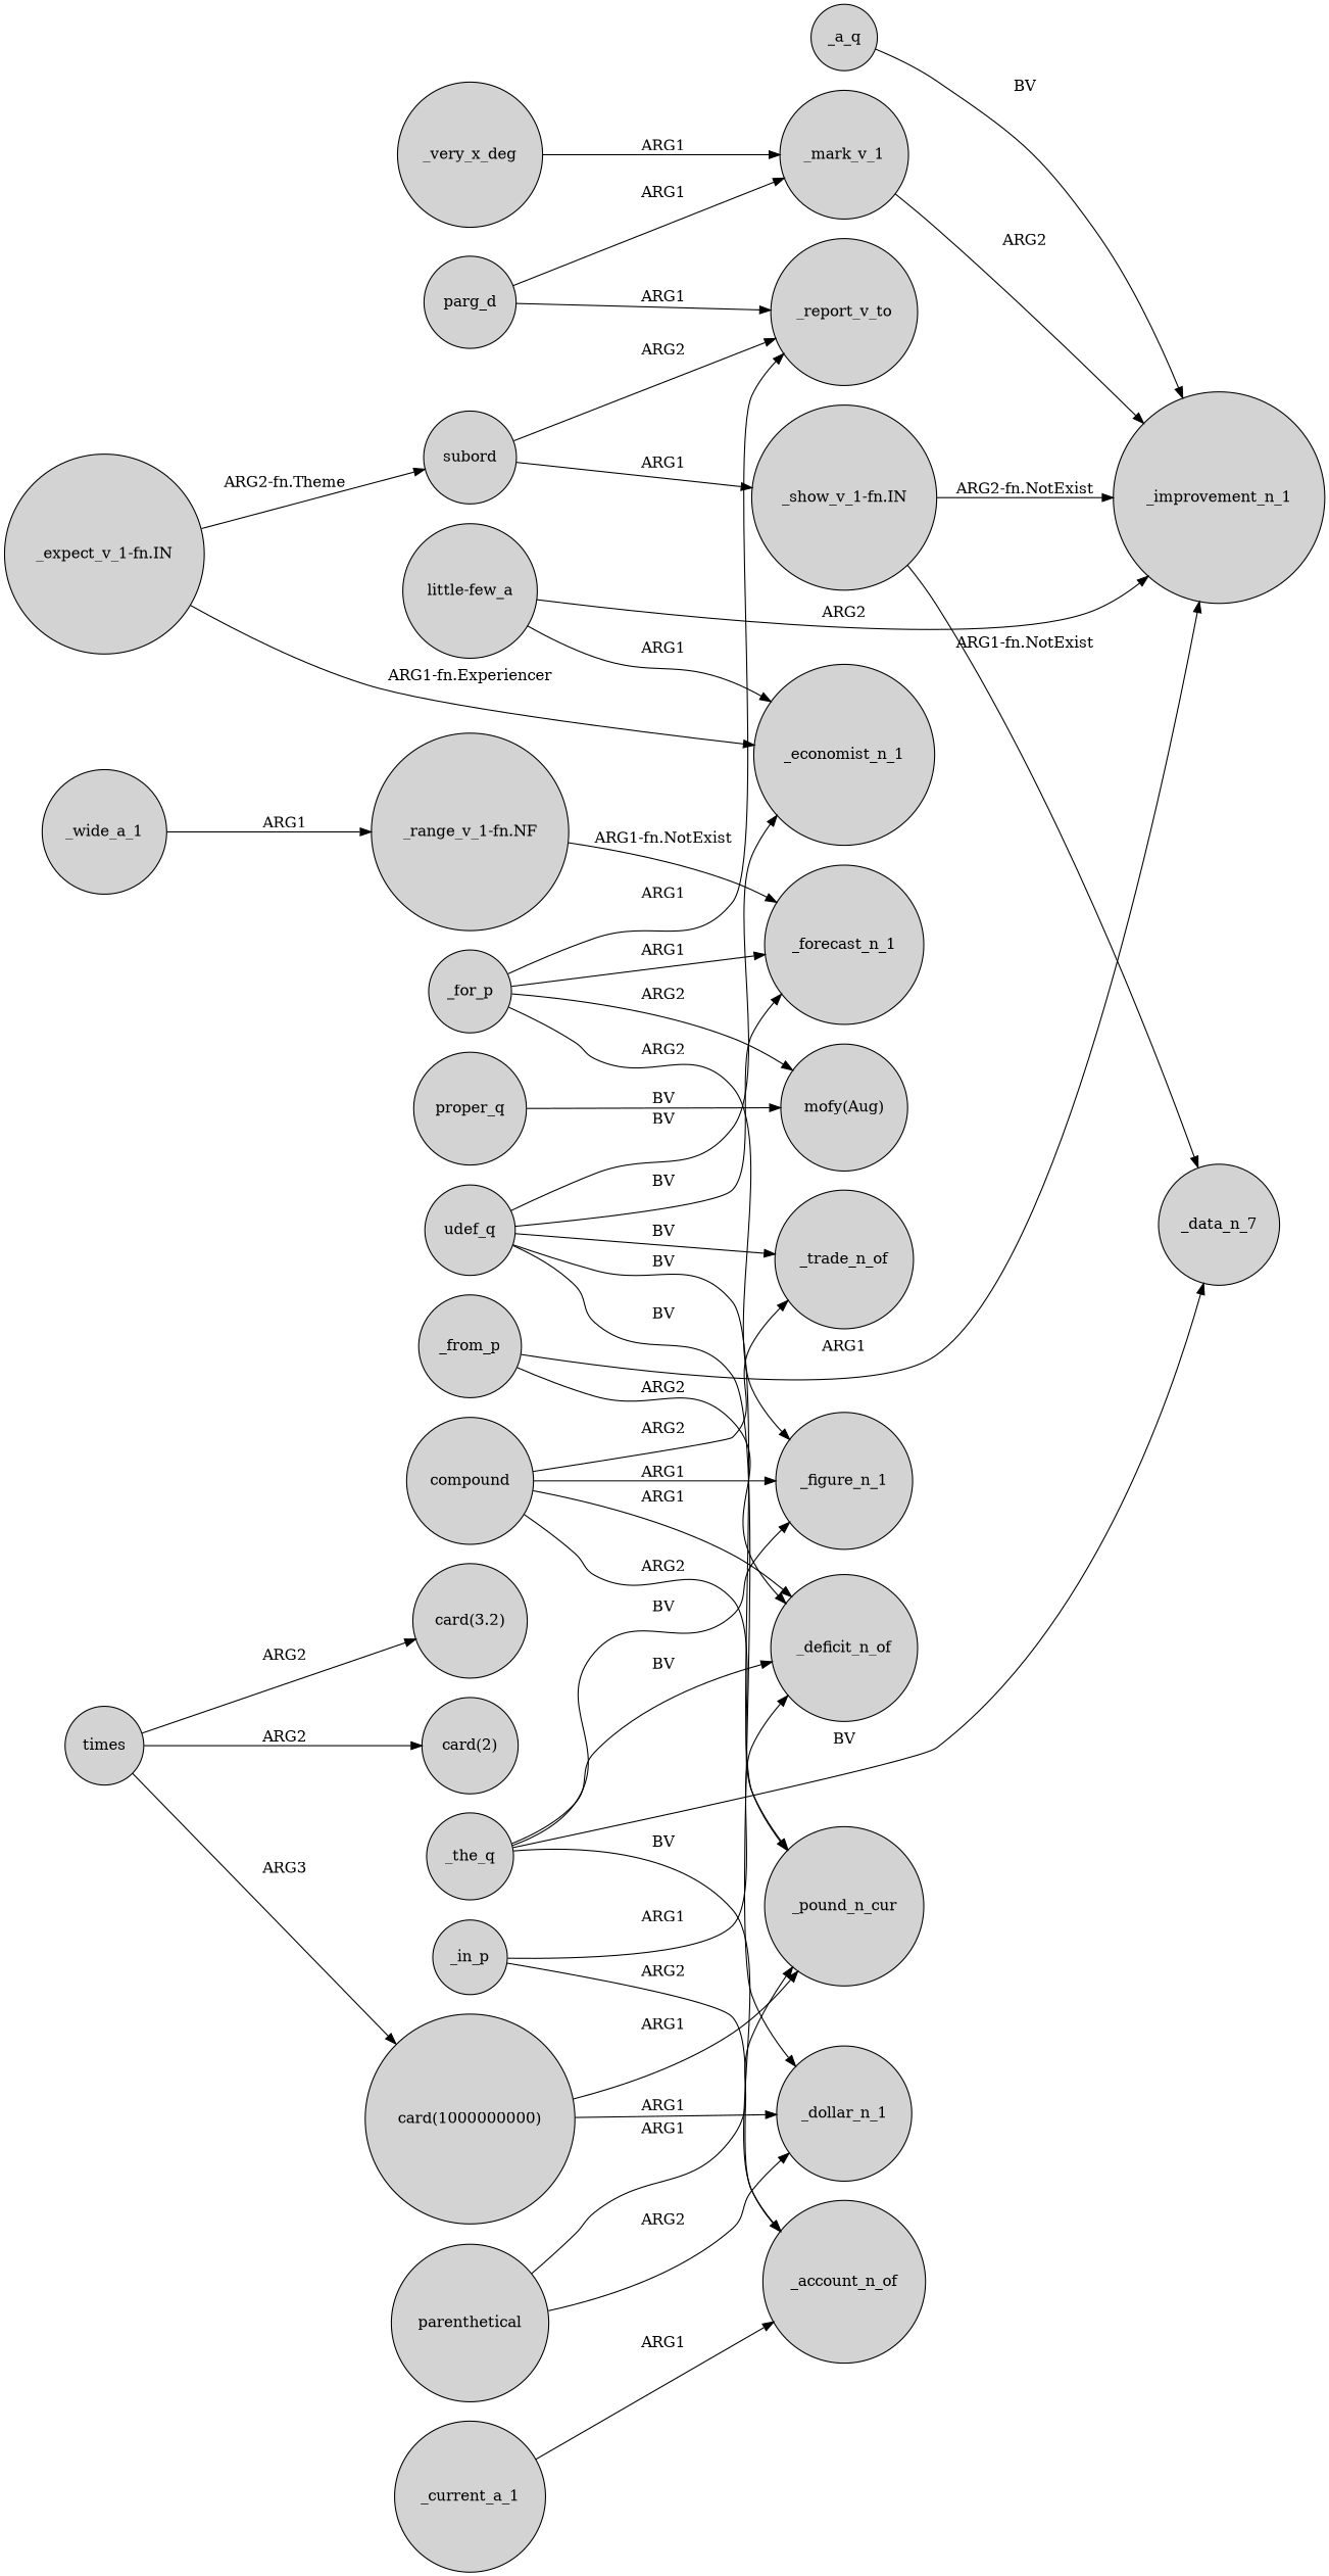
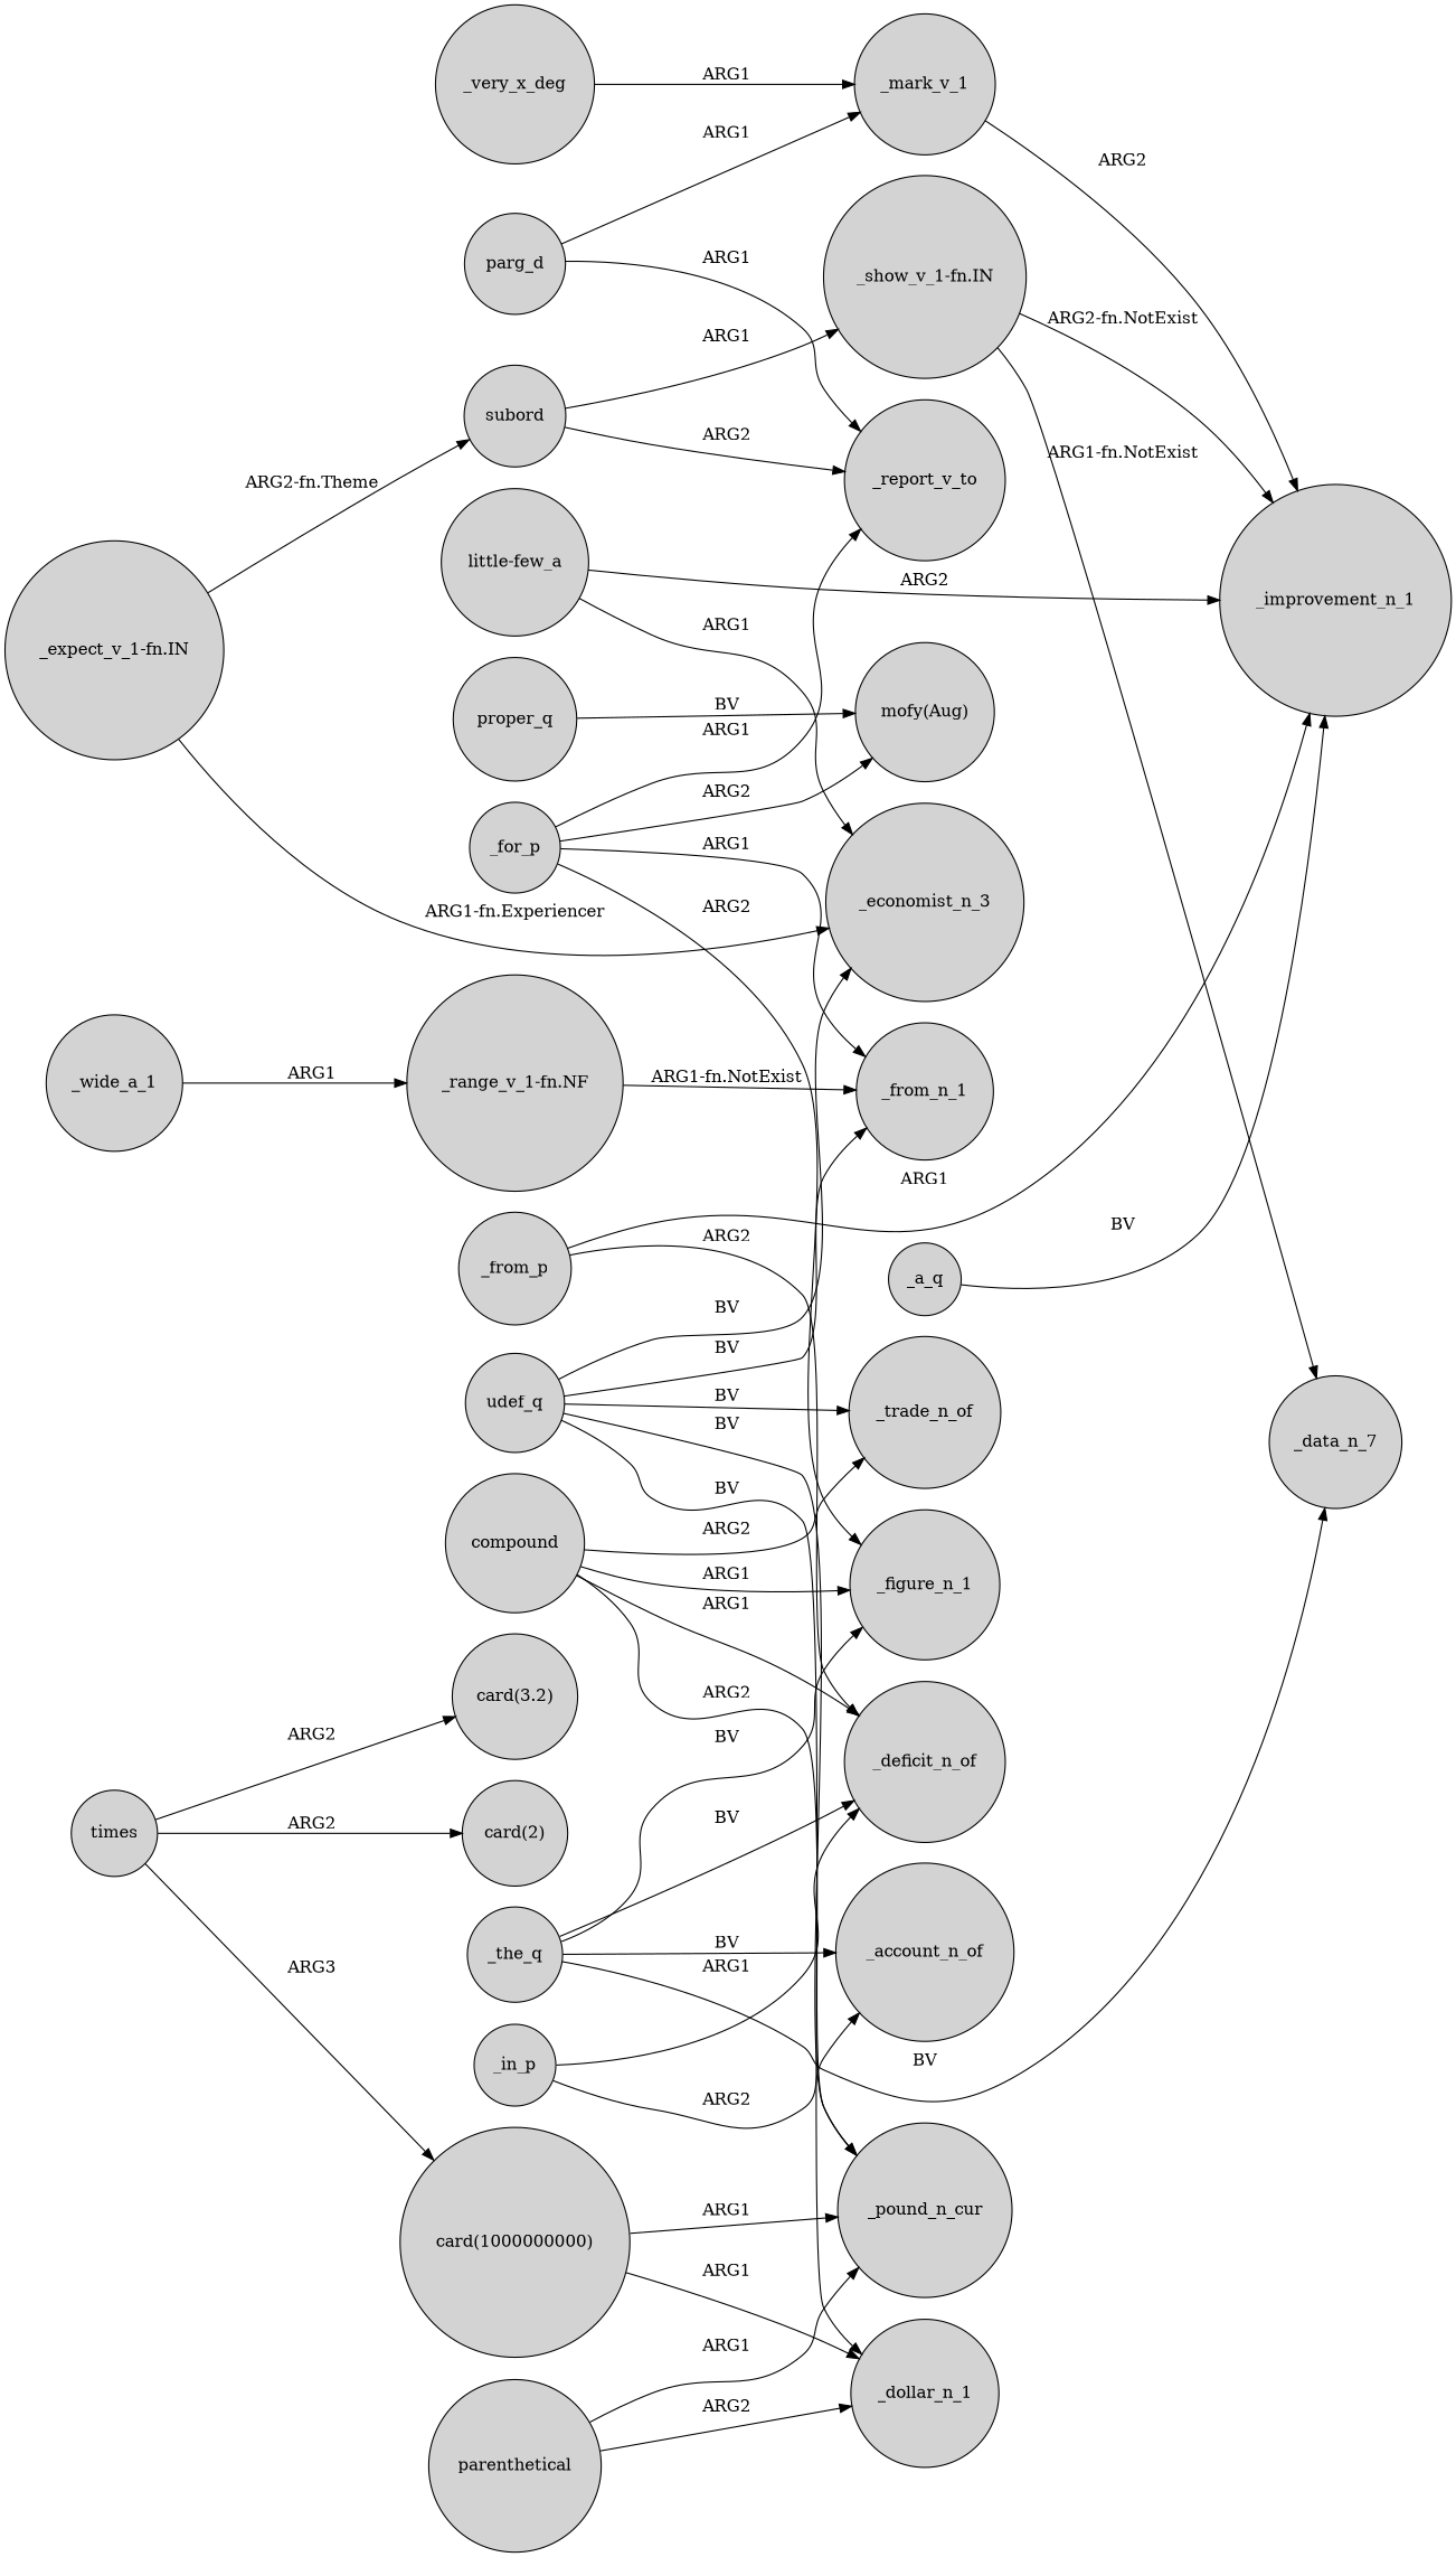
  digraph {
    rankdir=LR
    node [shape=circle style=filled]
    subord
    "_show_v_1-fn.IN"
    _report_v_to
    _improvement_n_1
    n5 [label=_data_n_7]
    udef_q
    _trade_n_of
-   _forecast_n_1
-   _economist_n_1
+   _forecast_n_1 [label=_from_n_1]
+   _economist_n_1 [label=_economist_n_3]
    _pound_n_cur
    _dollar_n_1
    parg_d
    _mark_v_1
    _for_p
    "mofy(Aug)"
    _figure_n_1
    "little-few_a"
    _the_q
    _account_n_of
    _deficit_n_of
    times
    "card(3.2)"
    "card(1000000000)"
    "card(2)"
    "_expect_v_1-fn.IN"
    _from_p
    "_range_v_1-fn.NF"
    compound
    _very_x_deg
    parenthetical
    _a_q
    _in_p
    proper_q
-   _current_a_1
    _wide_a_1
    subord -> "_show_v_1-fn.IN" [label=ARG1]
    subord -> _report_v_to [label=ARG2]
    "_show_v_1-fn.IN" -> _improvement_n_1 [label="ARG2-fn.NotExist"]
    "_show_v_1-fn.IN" -> n5 [label="ARG1-fn.NotExist"]
    udef_q -> _trade_n_of [label=BV]
    udef_q -> _forecast_n_1 [label=BV]
    udef_q -> _economist_n_1 [label=BV]
    udef_q -> _pound_n_cur [label=BV]
    udef_q -> _dollar_n_1 [label=BV]
    parg_d -> _report_v_to [label=ARG1]
    parg_d -> _mark_v_1 [label=ARG1]
    _mark_v_1 -> _improvement_n_1 [label=ARG2]
    _for_p -> _report_v_to [label=ARG1]
    _for_p -> _forecast_n_1 [label=ARG1]
    _for_p -> "mofy(Aug)" [label=ARG2]
    _for_p -> _figure_n_1 [label=ARG2]
    "little-few_a" -> _improvement_n_1 [label=ARG2]
    "little-few_a" -> _economist_n_1 [label=ARG1]
    _the_q -> n5 [label=BV]
    _the_q -> _figure_n_1 [label=BV]
    _the_q -> _account_n_of [label=BV]
    _the_q -> _deficit_n_of [label=BV]
    times -> "card(3.2)" [label=ARG2]
    times -> "card(1000000000)" [label=ARG3]
    times -> "card(2)" [label=ARG2]
    "card(1000000000)" -> _pound_n_cur [label=ARG1]
    "card(1000000000)" -> _dollar_n_1 [label=ARG1]
    "_expect_v_1-fn.IN" -> subord [label="ARG2-fn.Theme"]
    "_expect_v_1-fn.IN" -> _economist_n_1 [label="ARG1-fn.Experiencer"]
    _from_p -> _improvement_n_1 [label=ARG1]
    _from_p -> _deficit_n_of [label=ARG2]
    "_range_v_1-fn.NF" -> _forecast_n_1 [label="ARG1-fn.NotExist"]
    compound -> _trade_n_of [label=ARG2]
    compound -> _pound_n_cur [label=ARG2]
    compound -> _figure_n_1 [label=ARG1]
    compound -> _deficit_n_of [label=ARG1]
    _very_x_deg -> _mark_v_1 [label=ARG1]
    parenthetical -> _pound_n_cur [label=ARG1]
    parenthetical -> _dollar_n_1 [label=ARG2]
    _a_q -> _improvement_n_1 [label=BV]
    _in_p -> _account_n_of [label=ARG2]
    _in_p -> _deficit_n_of [label=ARG1]
    proper_q -> "mofy(Aug)" [label=BV]
-   _current_a_1 -> _account_n_of [label=ARG1]
    _wide_a_1 -> "_range_v_1-fn.NF" [label=ARG1]
  }
